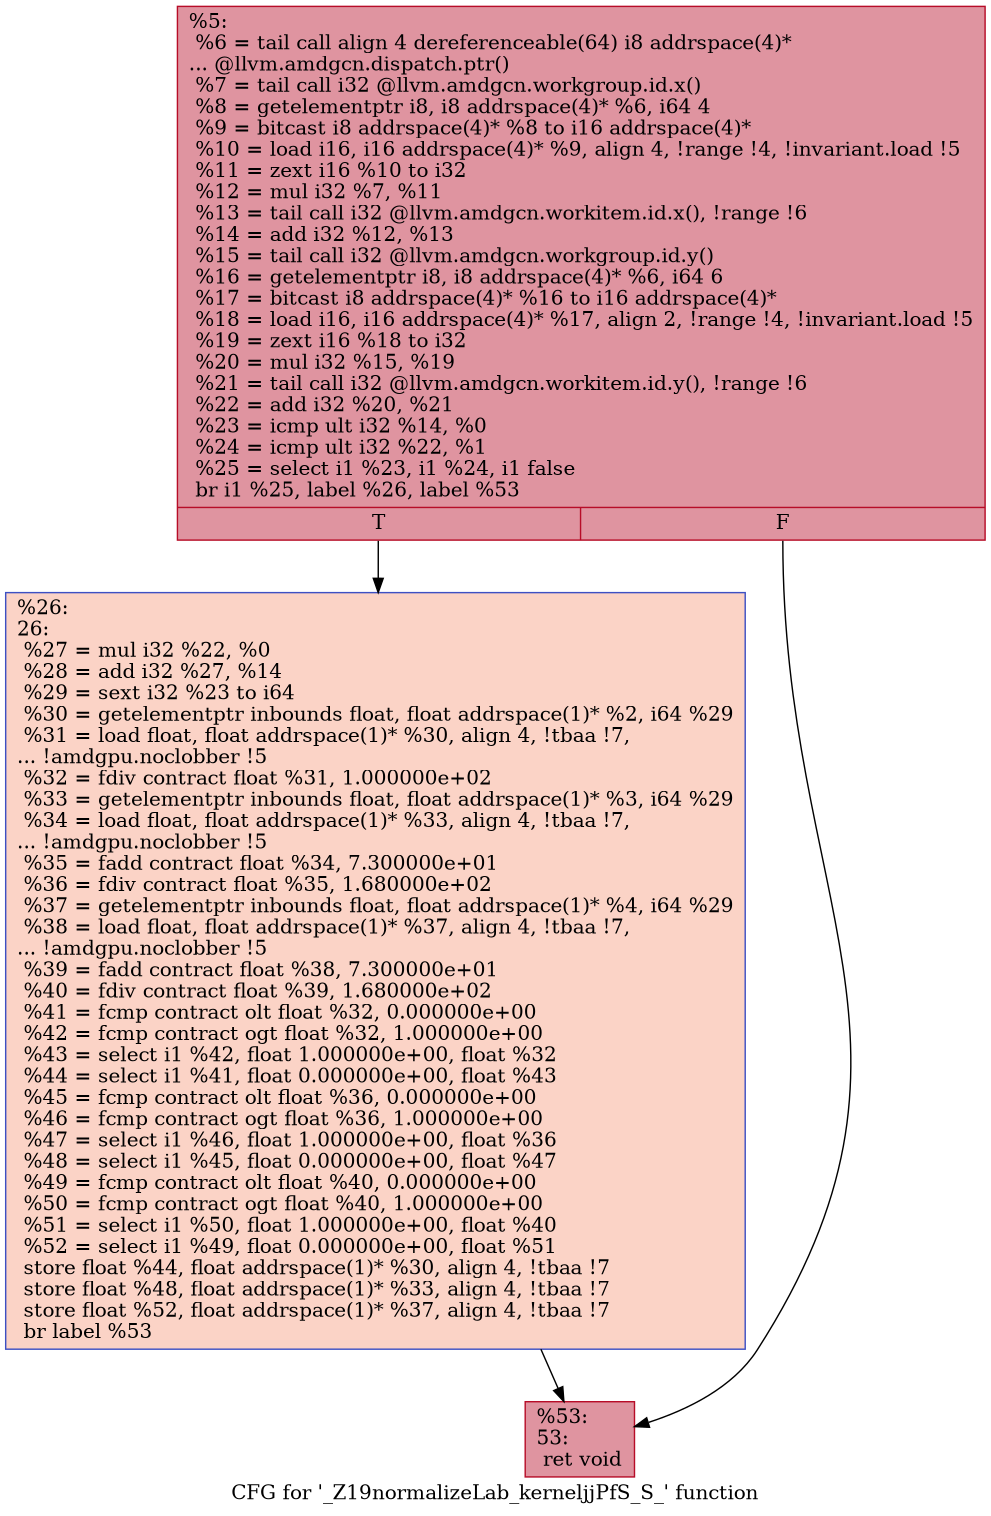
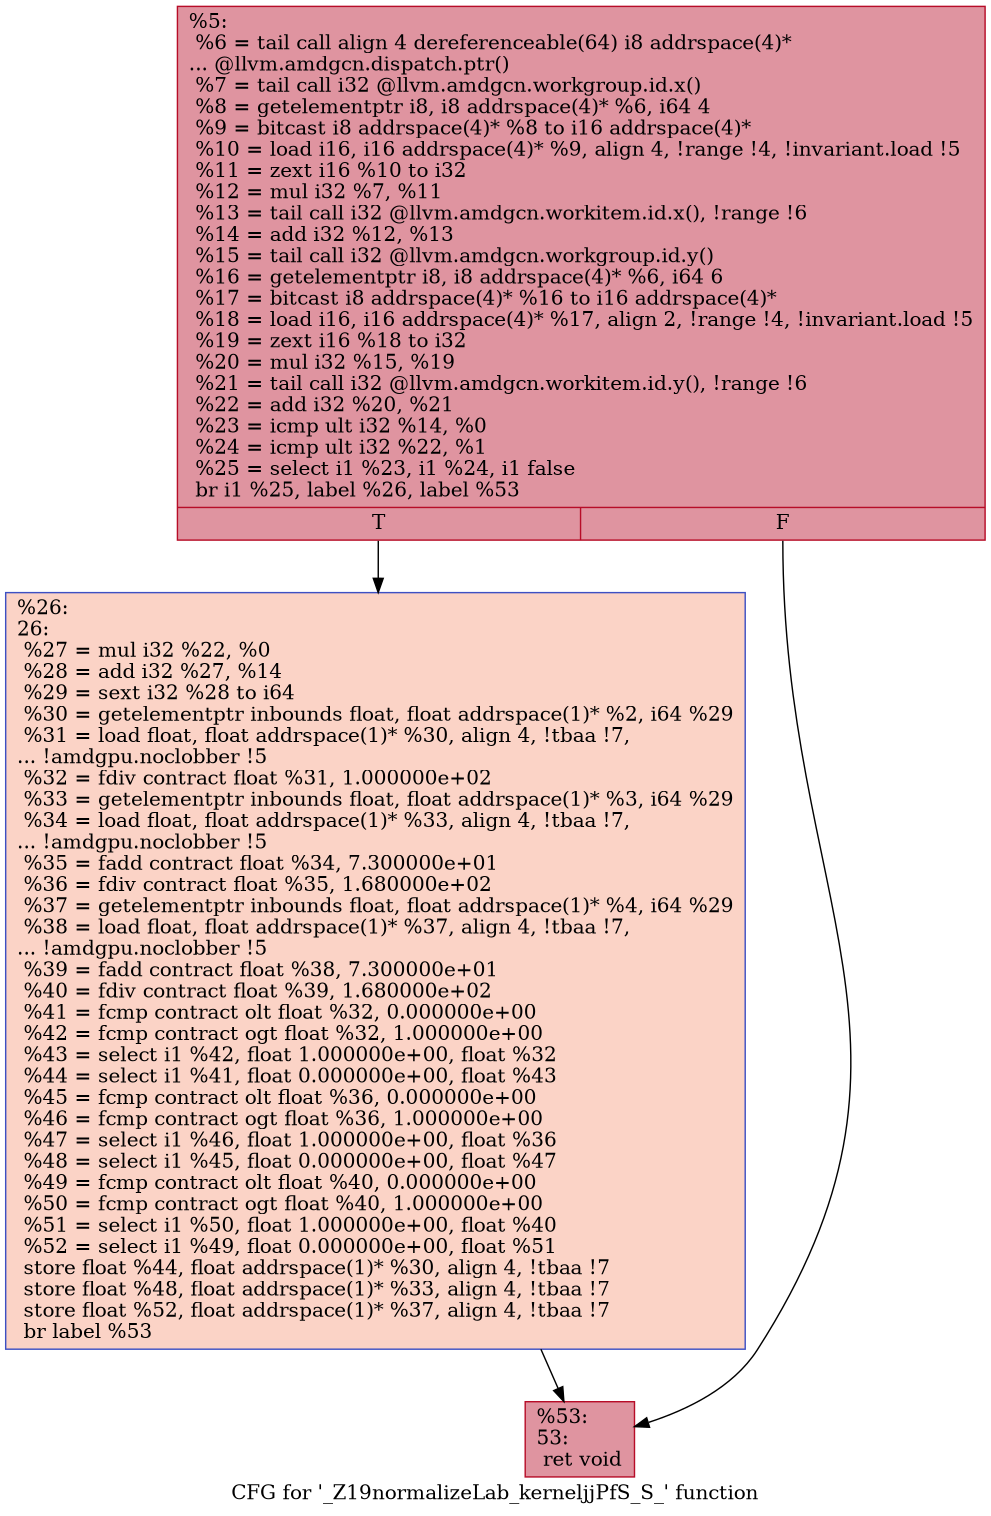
  digraph {
    label="CFG for '_Z19normalizeLab_kerneljjPfS_S_' function"
    node [color="#b70d28ff" fillcolor="#b70d2870" shape=record style=filled]
    n1 [label="{%5:\l  %6 = tail call align 4 dereferenceable(64) i8 addrspace(4)*\l... @llvm.amdgcn.dispatch.ptr()\l  %7 = tail call i32 @llvm.amdgcn.workgroup.id.x()\l  %8 = getelementptr i8, i8 addrspace(4)* %6, i64 4\l  %9 = bitcast i8 addrspace(4)* %8 to i16 addrspace(4)*\l  %10 = load i16, i16 addrspace(4)* %9, align 4, !range !4, !invariant.load !5\l  %11 = zext i16 %10 to i32\l  %12 = mul i32 %7, %11\l  %13 = tail call i32 @llvm.amdgcn.workitem.id.x(), !range !6\l  %14 = add i32 %12, %13\l  %15 = tail call i32 @llvm.amdgcn.workgroup.id.y()\l  %16 = getelementptr i8, i8 addrspace(4)* %6, i64 6\l  %17 = bitcast i8 addrspace(4)* %16 to i16 addrspace(4)*\l  %18 = load i16, i16 addrspace(4)* %17, align 2, !range !4, !invariant.load !5\l  %19 = zext i16 %18 to i32\l  %20 = mul i32 %15, %19\l  %21 = tail call i32 @llvm.amdgcn.workitem.id.y(), !range !6\l  %22 = add i32 %20, %21\l  %23 = icmp ult i32 %14, %0\l  %24 = icmp ult i32 %22, %1\l  %25 = select i1 %23, i1 %24, i1 false\l  br i1 %25, label %26, label %53\l|{<s0>T|<s1>F}}"]
-   n2 [color="#3d50c3ff" fillcolor="#f59c7d70" label="{%26:\l26:                                               \l  %27 = mul i32 %22, %0\l  %28 = add i32 %27, %14\l  %29 = sext i32 %23 to i64\l  %30 = getelementptr inbounds float, float addrspace(1)* %2, i64 %29\l  %31 = load float, float addrspace(1)* %30, align 4, !tbaa !7,\l... !amdgpu.noclobber !5\l  %32 = fdiv contract float %31, 1.000000e+02\l  %33 = getelementptr inbounds float, float addrspace(1)* %3, i64 %29\l  %34 = load float, float addrspace(1)* %33, align 4, !tbaa !7,\l... !amdgpu.noclobber !5\l  %35 = fadd contract float %34, 7.300000e+01\l  %36 = fdiv contract float %35, 1.680000e+02\l  %37 = getelementptr inbounds float, float addrspace(1)* %4, i64 %29\l  %38 = load float, float addrspace(1)* %37, align 4, !tbaa !7,\l... !amdgpu.noclobber !5\l  %39 = fadd contract float %38, 7.300000e+01\l  %40 = fdiv contract float %39, 1.680000e+02\l  %41 = fcmp contract olt float %32, 0.000000e+00\l  %42 = fcmp contract ogt float %32, 1.000000e+00\l  %43 = select i1 %42, float 1.000000e+00, float %32\l  %44 = select i1 %41, float 0.000000e+00, float %43\l  %45 = fcmp contract olt float %36, 0.000000e+00\l  %46 = fcmp contract ogt float %36, 1.000000e+00\l  %47 = select i1 %46, float 1.000000e+00, float %36\l  %48 = select i1 %45, float 0.000000e+00, float %47\l  %49 = fcmp contract olt float %40, 0.000000e+00\l  %50 = fcmp contract ogt float %40, 1.000000e+00\l  %51 = select i1 %50, float 1.000000e+00, float %40\l  %52 = select i1 %49, float 0.000000e+00, float %51\l  store float %44, float addrspace(1)* %30, align 4, !tbaa !7\l  store float %48, float addrspace(1)* %33, align 4, !tbaa !7\l  store float %52, float addrspace(1)* %37, align 4, !tbaa !7\l  br label %53\l}"]
+   n2 [color="#3d50c3ff" fillcolor="#f59c7d70" label="{%26:\l26:                                               \l  %27 = mul i32 %22, %0\l  %28 = add i32 %27, %14\l  %29 = sext i32 %28 to i64\l  %30 = getelementptr inbounds float, float addrspace(1)* %2, i64 %29\l  %31 = load float, float addrspace(1)* %30, align 4, !tbaa !7,\l... !amdgpu.noclobber !5\l  %32 = fdiv contract float %31, 1.000000e+02\l  %33 = getelementptr inbounds float, float addrspace(1)* %3, i64 %29\l  %34 = load float, float addrspace(1)* %33, align 4, !tbaa !7,\l... !amdgpu.noclobber !5\l  %35 = fadd contract float %34, 7.300000e+01\l  %36 = fdiv contract float %35, 1.680000e+02\l  %37 = getelementptr inbounds float, float addrspace(1)* %4, i64 %29\l  %38 = load float, float addrspace(1)* %37, align 4, !tbaa !7,\l... !amdgpu.noclobber !5\l  %39 = fadd contract float %38, 7.300000e+01\l  %40 = fdiv contract float %39, 1.680000e+02\l  %41 = fcmp contract olt float %32, 0.000000e+00\l  %42 = fcmp contract ogt float %32, 1.000000e+00\l  %43 = select i1 %42, float 1.000000e+00, float %32\l  %44 = select i1 %41, float 0.000000e+00, float %43\l  %45 = fcmp contract olt float %36, 0.000000e+00\l  %46 = fcmp contract ogt float %36, 1.000000e+00\l  %47 = select i1 %46, float 1.000000e+00, float %36\l  %48 = select i1 %45, float 0.000000e+00, float %47\l  %49 = fcmp contract olt float %40, 0.000000e+00\l  %50 = fcmp contract ogt float %40, 1.000000e+00\l  %51 = select i1 %50, float 1.000000e+00, float %40\l  %52 = select i1 %49, float 0.000000e+00, float %51\l  store float %44, float addrspace(1)* %30, align 4, !tbaa !7\l  store float %48, float addrspace(1)* %33, align 4, !tbaa !7\l  store float %52, float addrspace(1)* %37, align 4, !tbaa !7\l  br label %53\l}"]
    n3 [label="{%53:\l53:                                               \l  ret void\l}"]
    n1 -> n2 [tailport=s0]
    n1 -> n3 [tailport=s1]
    n2 -> n3
  }
